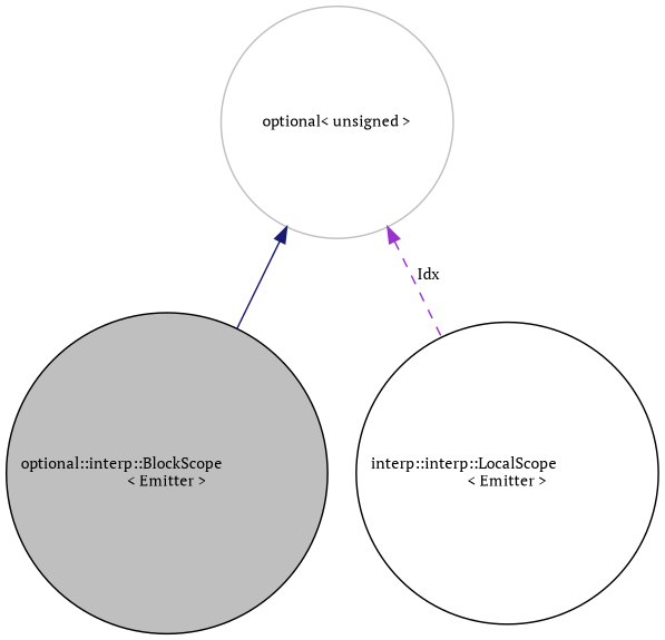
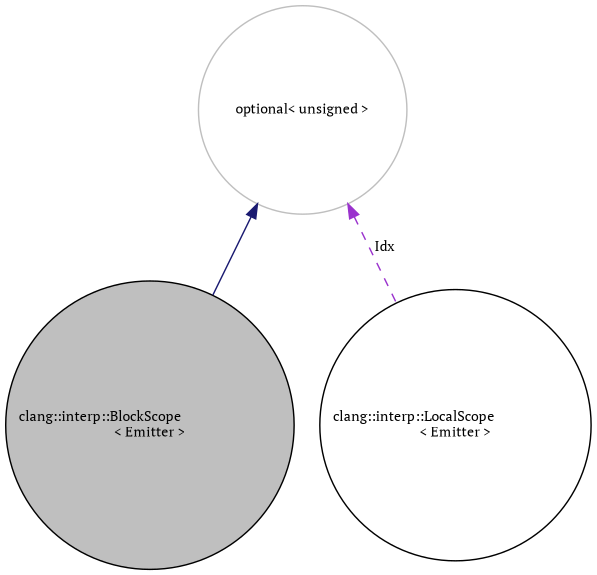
  digraph {
    fontname="PT Serif"
    node [color=black fontname="PT Serif" fontsize=10 shape=circle]
    edge [dir=back fontname="PT Serif" fontsize=10 labelfontname=Helvetica labelfontsize=10]
-   n1 [fillcolor=grey75 fontcolor=black height=0.2 label="optional::interp::BlockScope\l\< Emitter \>" style=filled width=0.4]
-   n2 [height=0.2 label="interp::interp::LocalScope\l\< Emitter \>" width=0.4]
+   n1 [fillcolor=grey75 fontcolor=black height=0.2 label="clang::interp::BlockScope\l\< Emitter \>" style=filled width=0.4]
+   n2 [height=0.2 label="clang::interp::LocalScope\l\< Emitter \>" width=0.4]
    n3 [color=grey75 height=0.2 label="optional\< unsigned \>" width=0.4]
    n3 -> n1 [color=midnightblue style=solid]
    n3 -> n2 [color=darkorchid3 label=" Idx" style=dashed]
  }
